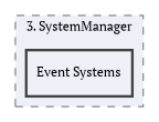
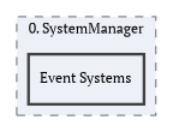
  digraph {
    compound=true
    fontname="PT Serif"
    n1 [color=grey25 fillcolor="#edf0f7" fontname="PT Serif" fontsize=10 label="Event Systems" shape=box style="filled,bold,"]
    subgraph cluster_1 {
      bgcolor="#edf0f7"
      fontsize=10
-     label="3. SystemManager"
+     label="0. SystemManager"
      pencolor=grey50
      style="filled,dashed,"
      n1
    }
  }
